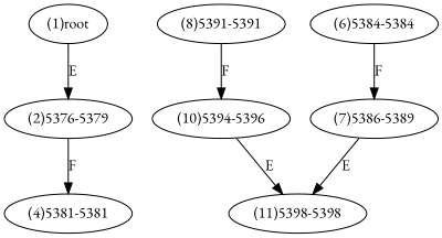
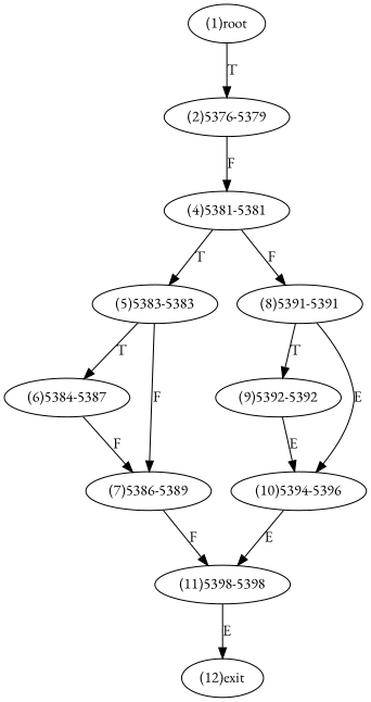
  digraph {
    fontname="EB Garamond"
    node [fontname="EB Garamond"]
    edge [fontname="EB Garamond"]
    n1 [label="(1)root"]
    n2 [label="(2)5376-5379"]
    n3 [label="(4)5381-5381"]
+   n4 [label="(5)5383-5383"]
    n5 [label="(8)5391-5391"]
-   n6 [label="(6)5384-5384"]
+   n6 [label="(6)5384-5387"]
    n7 [label="(7)5386-5389"]
+   n8 [label="(9)5392-5392"]
    n9 [label="(10)5394-5396"]
    n10 [label="(11)5398-5398"]
-   n1 -> n2 [label=E]
+   n11 [label="(12)exit"]
+   n1 -> n2 [label=T]
    n2 -> n3 [label=F]
-   n5 -> n9 [label=F]
+   n3 -> n4 [label=T]
+   n3 -> n5 [label=F]
+   n4 -> n6 [label=T]
+   n4 -> n7 [label=F]
+   n5 -> n8 [label=T]
+   n5 -> n9 [label=E]
    n6 -> n7 [label=F]
-   n7 -> n10 [label=E]
+   n7 -> n10 [label=F]
+   n8 -> n9 [label=E]
    n9 -> n10 [label=E]
+   n10 -> n11 [label=E]
  }
